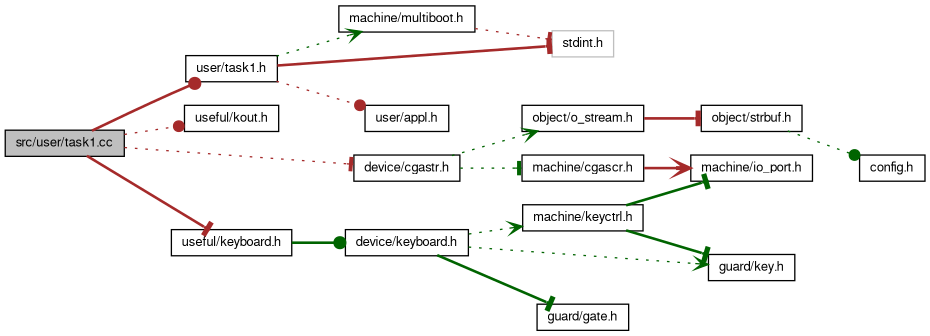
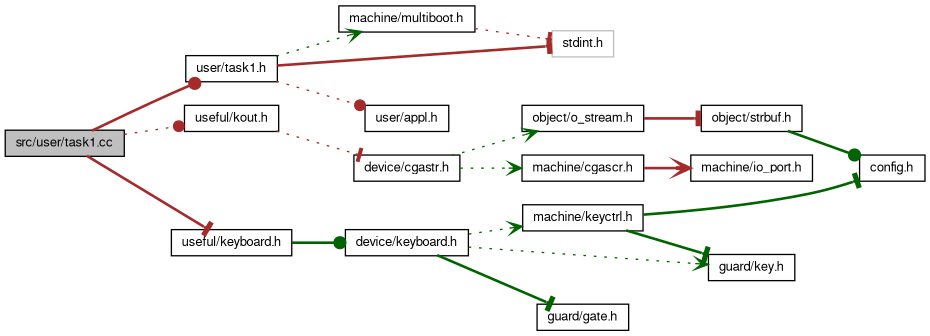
  digraph {
    rankdir=LR
    node [color=black fontname=FreeSans fontsize=10 shape=record]
    edge [arrowhead=tee color=darkgreen fontname=FreeSans fontsize=10 labelfontname=FreeSans labelfontsize=10 style=dotted]
    n1 [fillcolor=grey75 fontcolor=black height=0.2 label="src/user/task1.cc" style=filled width=0.4]
    n2 [height=0.2 label="user/task1.h" width=0.4]
    n3 [height=0.2 label="useful/kout.h" width=0.4]
    n4 [height=0.2 label="useful/keyboard.h" width=0.4]
    n5 [height=0.2 label="machine/multiboot.h" width=0.4]
    n6 [color=grey75 height=0.2 label="stdint.h" width=0.4]
    n7 [height=0.2 label="user/appl.h" width=0.4]
    n8 [height=0.2 label="device/cgastr.h" width=0.4]
    n9 [height=0.2 label="device/keyboard.h" width=0.4]
    n10 [height=0.2 label="object/o_stream.h" width=0.4]
    n11 [height=0.2 label="machine/cgascr.h" width=0.4]
    n12 [height=0.2 label="object/strbuf.h" width=0.4]
    n13 [height=0.2 label="machine/io_port.h" width=0.4]
    n14 [height=0.2 label="config.h" width=0.4]
    n15 [height=0.2 label="machine/keyctrl.h" width=0.4]
    n16 [height=0.2 label="guard/key.h" width=0.4]
    n17 [height=0.2 label="guard/gate.h" width=0.4]
    n1 -> n2 [arrowhead=dot color=brown style=bold]
    n1 -> n3 [arrowhead=dot color=brown]
    n1 -> n4 [color=brown style=bold]
    n2 -> n5 [arrowhead=vee]
    n2 -> n6 [color=brown style=bold]
    n2 -> n7 [arrowhead=dot color=brown]
-   n1 -> n8 [color=brown]
+   n3 -> n8 [color=brown]
    n4 -> n9 [arrowhead=dot style=bold]
    n5 -> n6 [color=brown]
    n8 -> n10 [arrowhead=vee]
-   n8 -> n11
+   n8 -> n11 [arrowhead=vee]
    n9 -> n15 [arrowhead=vee]
    n9 -> n16 [arrowhead=vee]
    n9 -> n17 [style=bold]
    n10 -> n12 [color=brown style=bold]
    n11 -> n13 [arrowhead=vee color=brown style=bold]
-   n12 -> n14 [arrowhead=dot]
-   n15 -> n13 [style=bold]
+   n12 -> n14 [arrowhead=dot style=bold]
+   n15 -> n14 [style=bold]
    n15 -> n16 [style=bold]
  }
